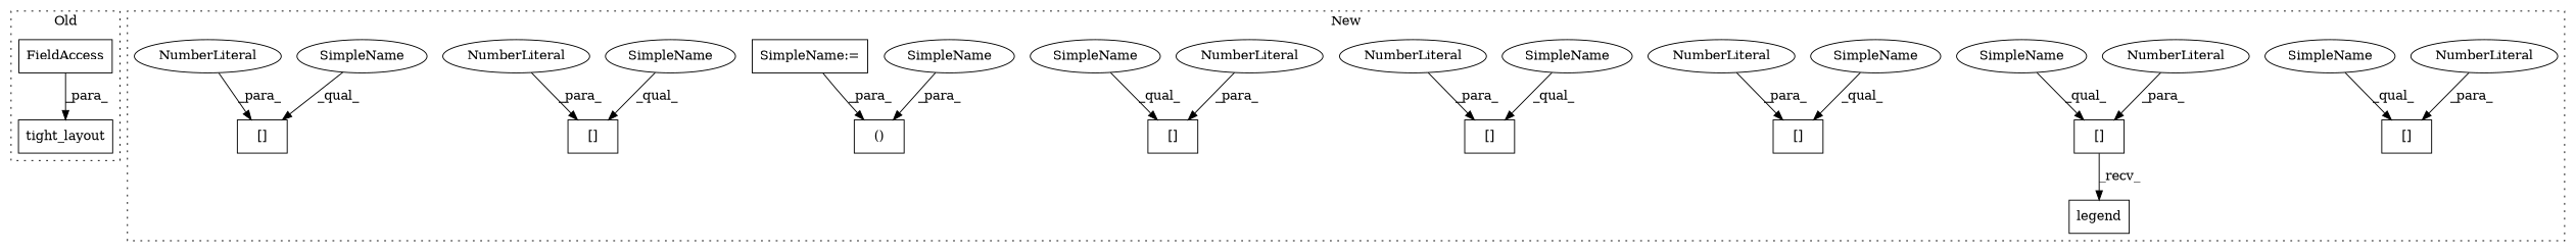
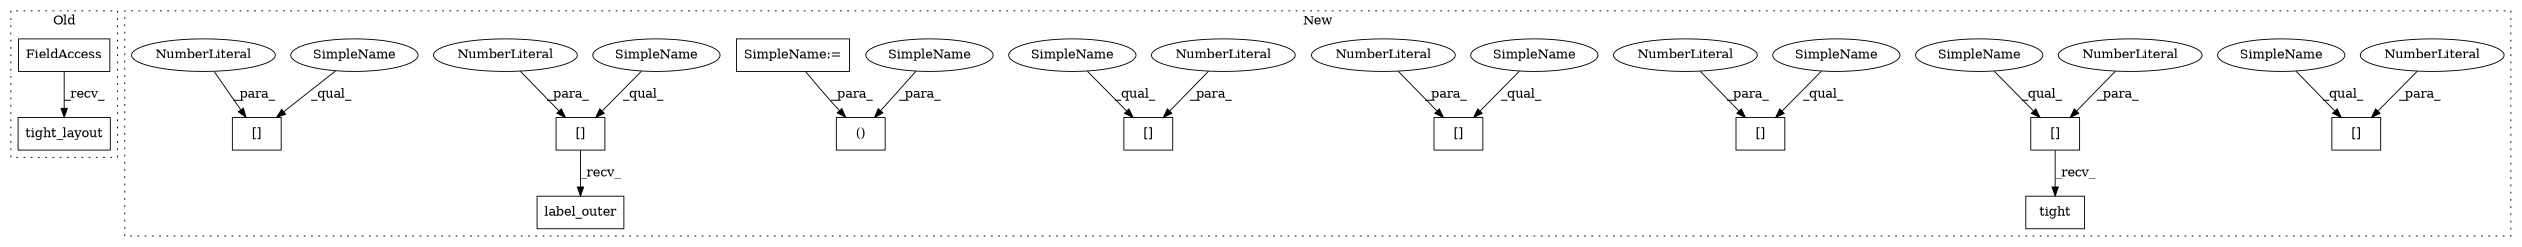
  digraph {
    node [a=42 l=2 shape=ellipse]
    n1 [a=32 l=14 label=tight_layout s=2000 shape=box]
    n2 [a=22 l=10 label=FieldAccess s=1982 shape=box]
-   n3 [a=32 l=8 label=legend s=1546 shape=box]
+   n3 [a=32 l=8 label=tight s=1546 shape=box]
    n4 [a=2 l="3,1" label="[]" s="1540,1544" shape=box]
    n5 [a=34 l=1 label=NumberLiteral s=1543]
    n6 [a=2 l="3,1" label="[]" s="1444,1448" shape=box]
    n7 [a=106 l=18 label="()" s=776 shape=box]
    n8 [a=2 l="3,1" label="[]" s="1941,1945" shape=box]
    n9 [a=34 l=1 label=NumberLiteral s=1944]
    n10 [a=2 l="3,1" label="[]" s="2023,2027" shape=box]
    n11 [a=34 l=1 label=NumberLiteral s=1447]
    n12 [a=2 l="3,1" label="[]" s="1953,1957" shape=box]
    n13 [a=34 l=1 label=NumberLiteral s=1956]
    n14 [a=2 l="3,1" label="[]" s="1419,1423" shape=box]
    n15 [a=34 l=1 label=NumberLiteral s=2026]
    n16 [a=2 l="3,1" label="[]" s="2077,2081" shape=box]
    n17 [a=34 l=1 label=NumberLiteral s=2080]
    n18 [a=34 l=1 label=NumberLiteral s=1422]
+   n19 [a=32 l=13 label=label_outer s=1959 shape=box]
    n20 [a=7 l=3 label="SimpleName:=" s=170 shape=box]
    n21 [label=SimpleName s=2023]
    n22 [label=SimpleName s=792]
    n23 [label=SimpleName s=1419]
    n24 [label=SimpleName s=1444]
    n25 [label=SimpleName s=1540]
    n26 [label=SimpleName s=1941]
    n27 [label=SimpleName s=1953]
    n28 [label=SimpleName s=2077]
    subgraph cluster_1 {
      label=Old
      style=dotted
      n1
      n2
    }
    subgraph cluster_2 {
      label=New
      style=dotted
      n3
      n4
      n5
      n6
      n7
      n8
      n9
      n10
      n11
      n12
      n13
      n14
      n15
      n16
      n17
      n18
+     n19
      n20
      n21
      n22
      n23
      n24
      n25
      n26
      n27
      n28
    }
-   n2 -> n1 [label=_para_]
+   n2 -> n1 [label=_recv_]
    n4 -> n3 [label=_recv_]
    n5 -> n4 [label=_para_]
    n9 -> n8 [label=_para_]
    n11 -> n6 [label=_para_]
+   n12 -> n19 [label=_recv_]
    n13 -> n12 [label=_para_]
    n15 -> n10 [label=_para_]
    n17 -> n16 [label=_para_]
    n18 -> n14 [label=_para_]
    n20 -> n7 [label=_para_]
    n21 -> n10 [label=_qual_]
    n22 -> n7 [label=_para_]
    n23 -> n14 [label=_qual_]
    n24 -> n6 [label=_qual_]
    n25 -> n4 [label=_qual_]
    n26 -> n8 [label=_qual_]
    n27 -> n12 [label=_qual_]
    n28 -> n16 [label=_qual_]
  }
